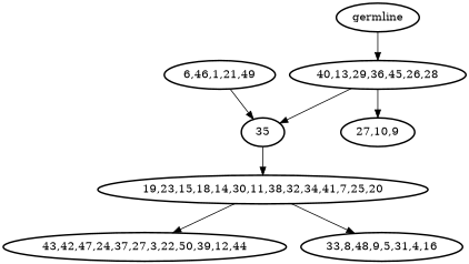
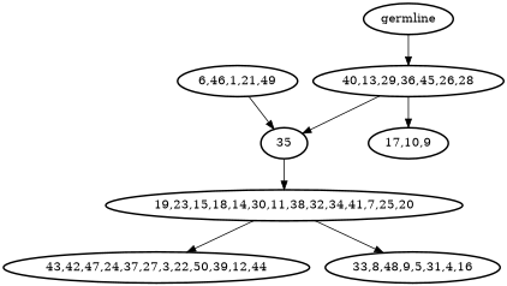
  digraph {
    node [penwidth=2]
    n1 [label=germline]
    n2 [label="40,13,29,36,45,26,28"]
    n3 [label=35]
-   n4 [label="27,10,9"]
+   n4 [label="17,10,9"]
    n5 [label="19,23,15,18,14,30,11,38,32,34,41,7,25,20"]
    n6 [label="6,46,1,21,49"]
    n7 [label="43,42,47,24,37,27,3,22,50,39,12,44"]
    n8 [label="33,8,48,9,5,31,4,16"]
    n1 -> n2
    n2 -> n3
    n2 -> n4
    n3 -> n5
    n5 -> n7
    n5 -> n8
    n6 -> n3
  }
